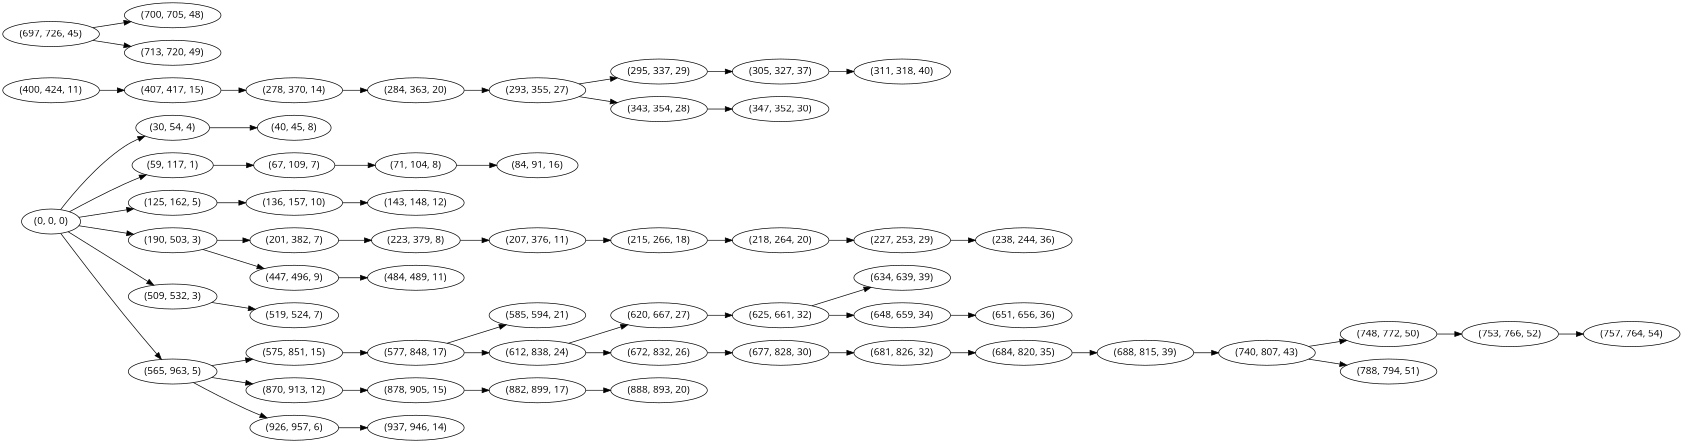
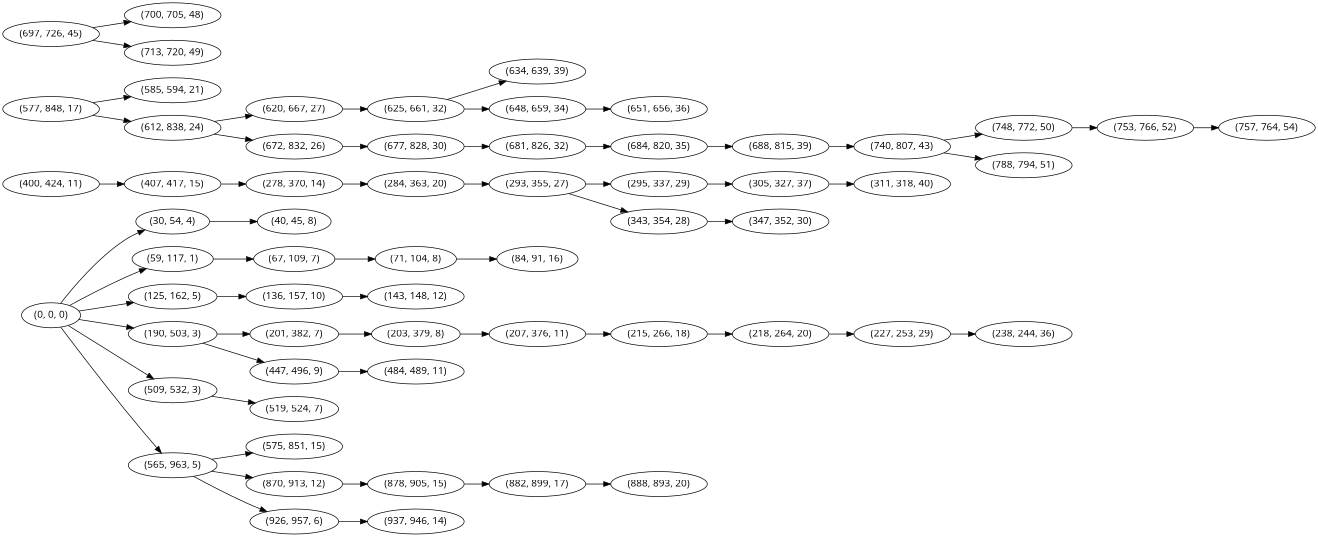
  digraph {
    fontname="Open Sans"
    rankdir=LR
    node [fontname="Open Sans"]
    edge [fontname="Open Sans"]
    "(0, 0, 0)"
    "(30, 54, 4)"
    "(59, 117, 1)"
    "(125, 162, 5)"
    "(190, 503, 3)"
    "(509, 532, 3)"
    "(565, 963, 5)"
    "(40, 45, 8)"
    "(67, 109, 7)"
    "(136, 157, 10)"
    "(201, 382, 7)"
    "(447, 496, 9)"
    "(519, 524, 7)"
    "(575, 851, 15)"
    "(870, 913, 12)"
    "(926, 957, 6)"
    "(71, 104, 8)"
    "(84, 91, 16)"
    "(143, 148, 12)"
-   "(203, 379, 8)" [label="(223, 379, 8)"]
+   "(203, 379, 8)"
    "(484, 489, 11)"
    "(207, 376, 11)"
    "(215, 266, 18)"
    "(218, 264, 20)"
    "(278, 370, 14)"
    "(284, 363, 20)"
    "(227, 253, 29)"
    "(238, 244, 36)"
    "(293, 355, 27)"
    "(295, 337, 29)"
    "(343, 354, 28)"
    "(305, 327, 37)"
    "(347, 352, 30)"
    "(311, 318, 40)"
    "(400, 424, 11)"
    "(407, 417, 15)"
    "(577, 848, 17)"
    "(878, 905, 15)"
    "(937, 946, 14)"
    "(585, 594, 21)"
    "(612, 838, 24)"
    "(620, 667, 27)"
    "(672, 832, 26)"
    "(625, 661, 32)"
    "(677, 828, 30)"
    "(634, 639, 39)"
    "(648, 659, 34)"
    "(651, 656, 36)"
    "(681, 826, 32)"
    "(684, 820, 35)"
    "(688, 815, 39)"
    "(740, 807, 43)"
    "(697, 726, 45)"
    "(700, 705, 48)"
    "(713, 720, 49)"
    "(748, 772, 50)"
    "(788, 794, 51)"
    "(753, 766, 52)"
    "(757, 764, 54)"
    "(882, 899, 17)"
    "(888, 893, 20)"
    "(0, 0, 0)" -> "(30, 54, 4)"
    "(0, 0, 0)" -> "(59, 117, 1)"
    "(0, 0, 0)" -> "(125, 162, 5)"
    "(0, 0, 0)" -> "(190, 503, 3)"
    "(0, 0, 0)" -> "(509, 532, 3)"
    "(0, 0, 0)" -> "(565, 963, 5)"
    "(30, 54, 4)" -> "(40, 45, 8)"
    "(59, 117, 1)" -> "(67, 109, 7)"
    "(125, 162, 5)" -> "(136, 157, 10)"
    "(190, 503, 3)" -> "(201, 382, 7)"
    "(190, 503, 3)" -> "(447, 496, 9)"
    "(509, 532, 3)" -> "(519, 524, 7)"
    "(565, 963, 5)" -> "(575, 851, 15)"
    "(565, 963, 5)" -> "(870, 913, 12)"
    "(565, 963, 5)" -> "(926, 957, 6)"
    "(67, 109, 7)" -> "(71, 104, 8)"
    "(136, 157, 10)" -> "(143, 148, 12)"
    "(201, 382, 7)" -> "(203, 379, 8)"
    "(447, 496, 9)" -> "(484, 489, 11)"
-   "(575, 851, 15)" -> "(577, 848, 17)"
    "(870, 913, 12)" -> "(878, 905, 15)"
    "(926, 957, 6)" -> "(937, 946, 14)"
    "(71, 104, 8)" -> "(84, 91, 16)"
    "(203, 379, 8)" -> "(207, 376, 11)"
    "(207, 376, 11)" -> "(215, 266, 18)"
    "(215, 266, 18)" -> "(218, 264, 20)"
    "(218, 264, 20)" -> "(227, 253, 29)"
    "(278, 370, 14)" -> "(284, 363, 20)"
    "(284, 363, 20)" -> "(293, 355, 27)"
    "(227, 253, 29)" -> "(238, 244, 36)"
    "(293, 355, 27)" -> "(295, 337, 29)"
    "(293, 355, 27)" -> "(343, 354, 28)"
    "(295, 337, 29)" -> "(305, 327, 37)"
    "(343, 354, 28)" -> "(347, 352, 30)"
    "(305, 327, 37)" -> "(311, 318, 40)"
    "(400, 424, 11)" -> "(407, 417, 15)"
    "(407, 417, 15)" -> "(278, 370, 14)"
    "(577, 848, 17)" -> "(585, 594, 21)"
    "(577, 848, 17)" -> "(612, 838, 24)"
    "(878, 905, 15)" -> "(882, 899, 17)"
    "(612, 838, 24)" -> "(620, 667, 27)"
    "(612, 838, 24)" -> "(672, 832, 26)"
    "(620, 667, 27)" -> "(625, 661, 32)"
    "(672, 832, 26)" -> "(677, 828, 30)"
    "(625, 661, 32)" -> "(634, 639, 39)"
    "(625, 661, 32)" -> "(648, 659, 34)"
    "(677, 828, 30)" -> "(681, 826, 32)"
    "(648, 659, 34)" -> "(651, 656, 36)"
    "(681, 826, 32)" -> "(684, 820, 35)"
    "(684, 820, 35)" -> "(688, 815, 39)"
    "(688, 815, 39)" -> "(740, 807, 43)"
    "(740, 807, 43)" -> "(748, 772, 50)"
    "(740, 807, 43)" -> "(788, 794, 51)"
    "(697, 726, 45)" -> "(700, 705, 48)"
    "(697, 726, 45)" -> "(713, 720, 49)"
    "(748, 772, 50)" -> "(753, 766, 52)"
    "(753, 766, 52)" -> "(757, 764, 54)"
    "(882, 899, 17)" -> "(888, 893, 20)"
  }
